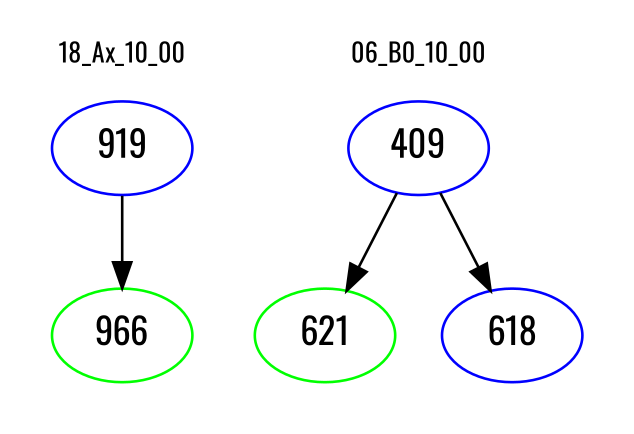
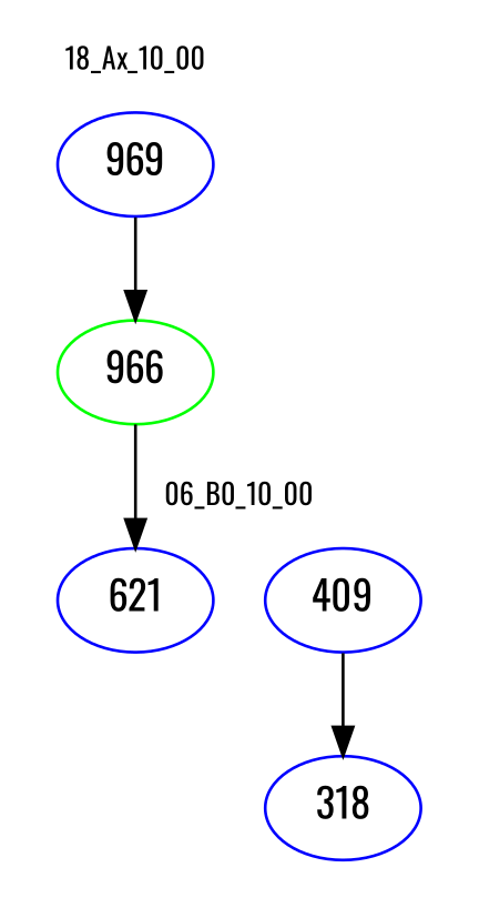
  digraph {
    fontname=Oswald
    node [color=blue fontname=Oswald]
    edge [color=black fontname=Oswald]
-   n1 [label=919]
+   n1 [label=969]
    n2 [color=green label=966]
    n3 [label=409]
-   n4 [color=green label=621]
-   n5 [label=618]
+   n4 [label=621]
+   n5 [label=318]
    subgraph cluster_1 {
      color=white
      fontsize=10
      label="18_Ax_10_00"
      n1
      n2
    }
    subgraph cluster_2 {
      color=white
      fontsize=10
      label="06_B0_10_00"
      n3
      n4
      n5
    }
    n1 -> n2
-   n3 -> n4
+   n2 -> n4
    n3 -> n5
  }
